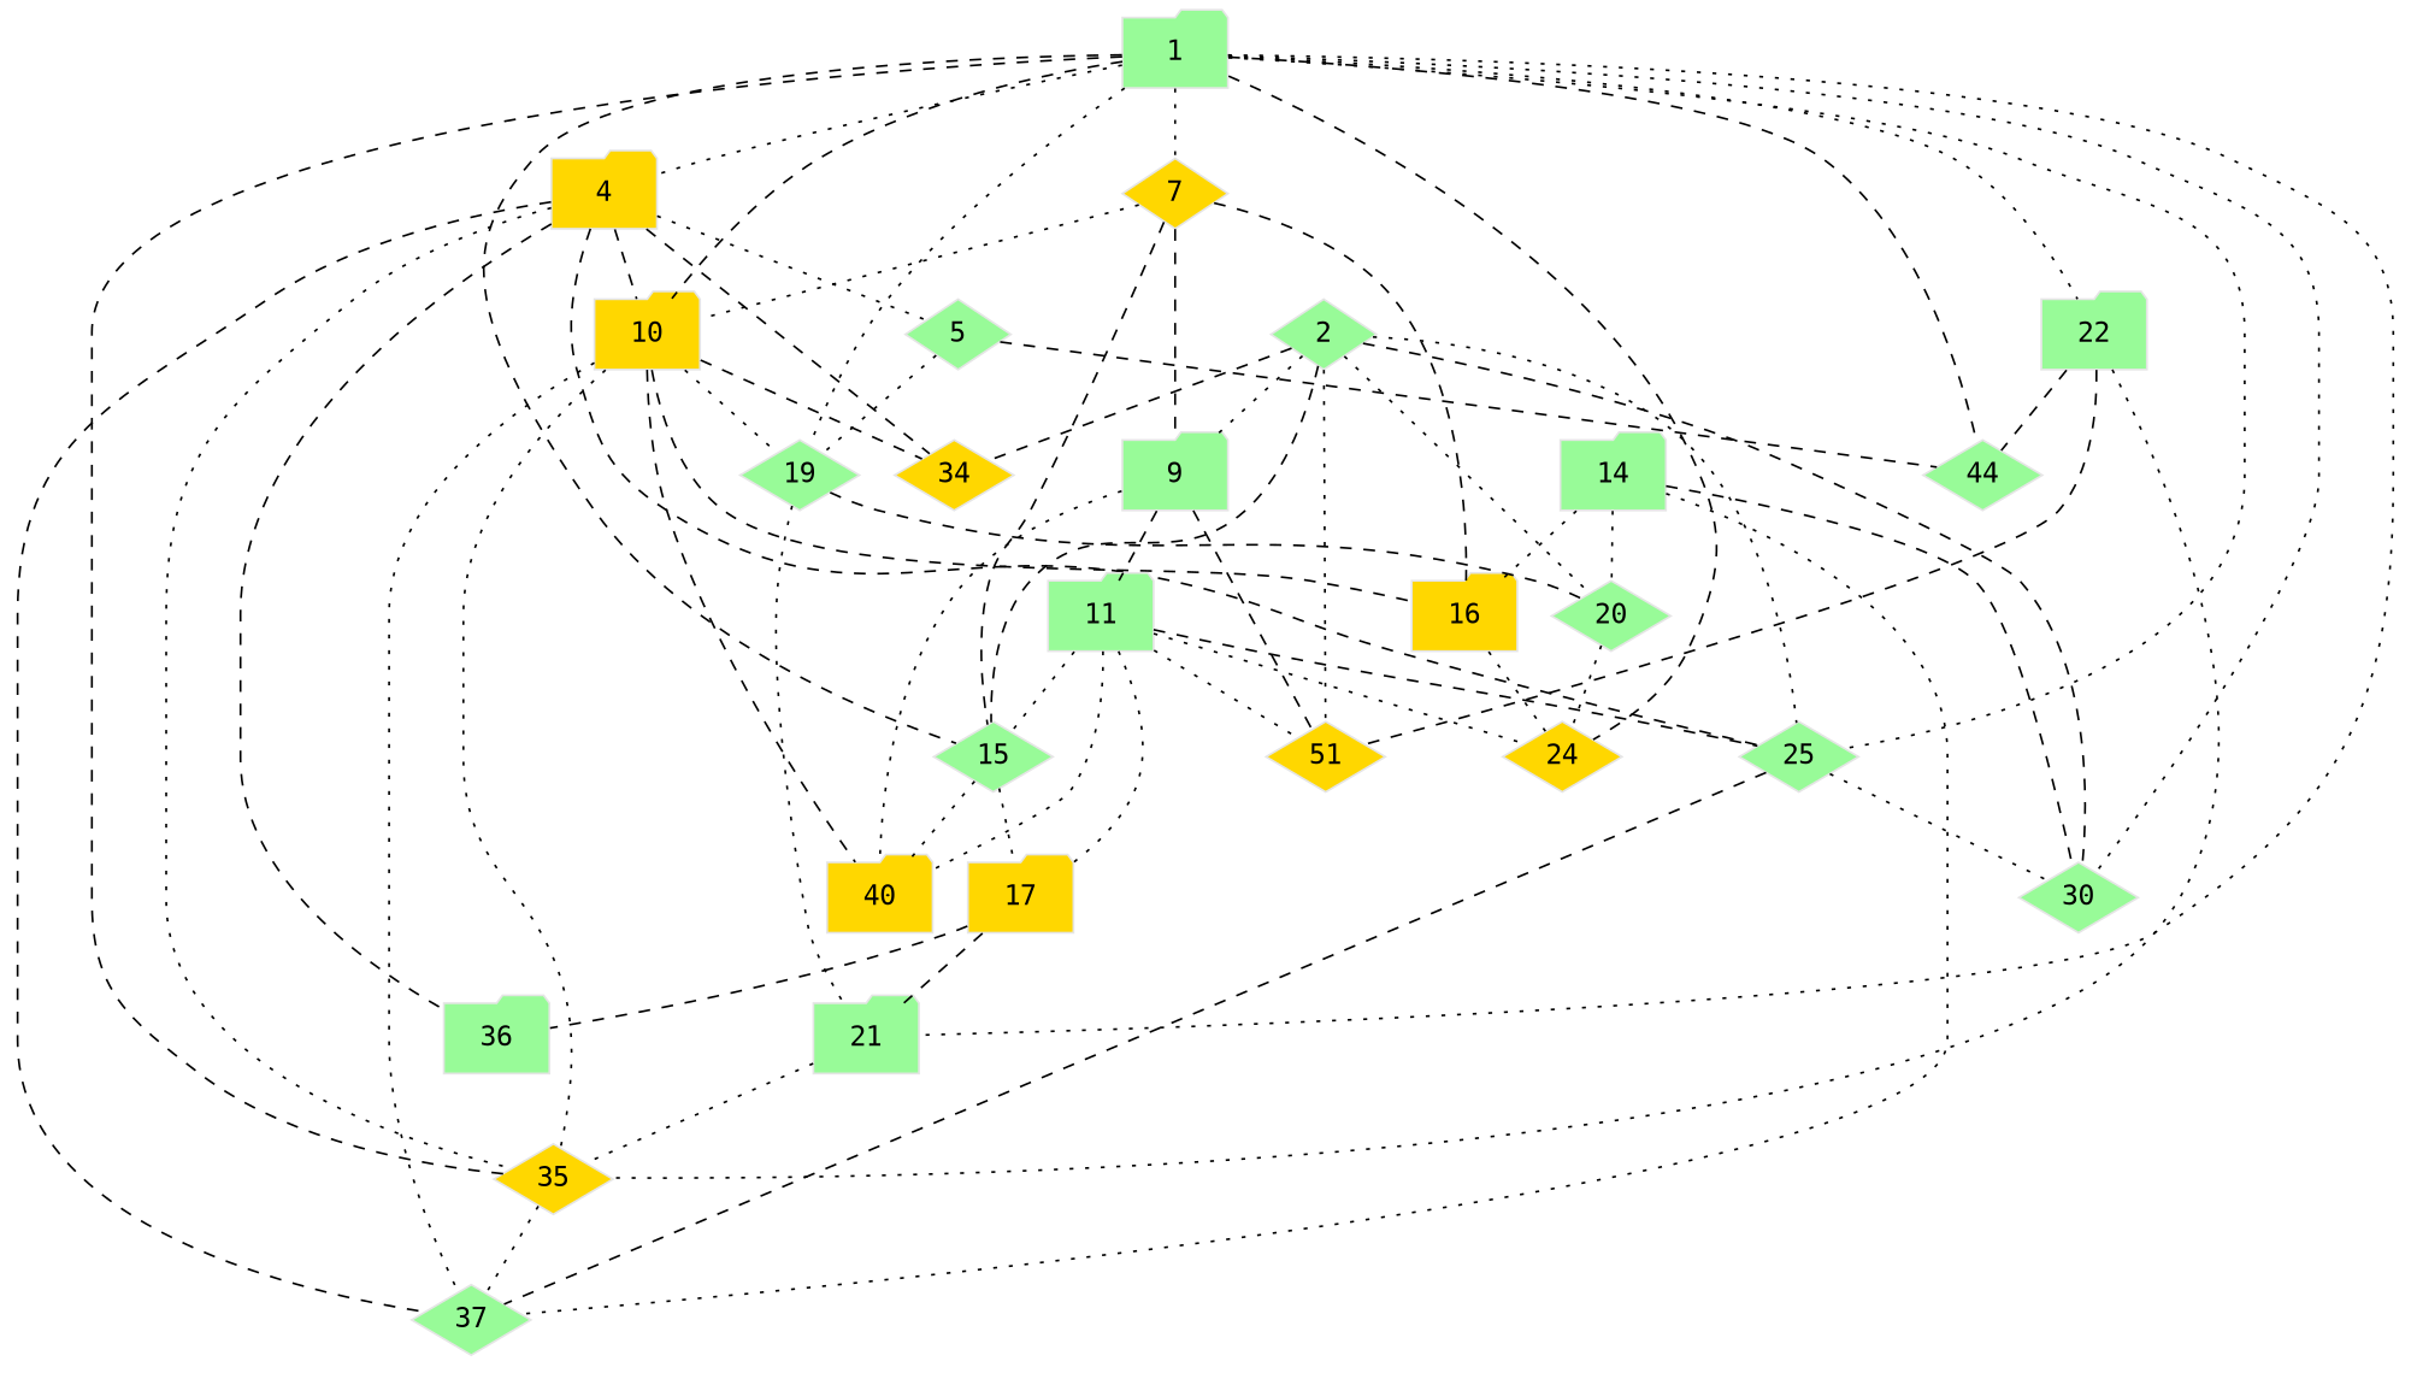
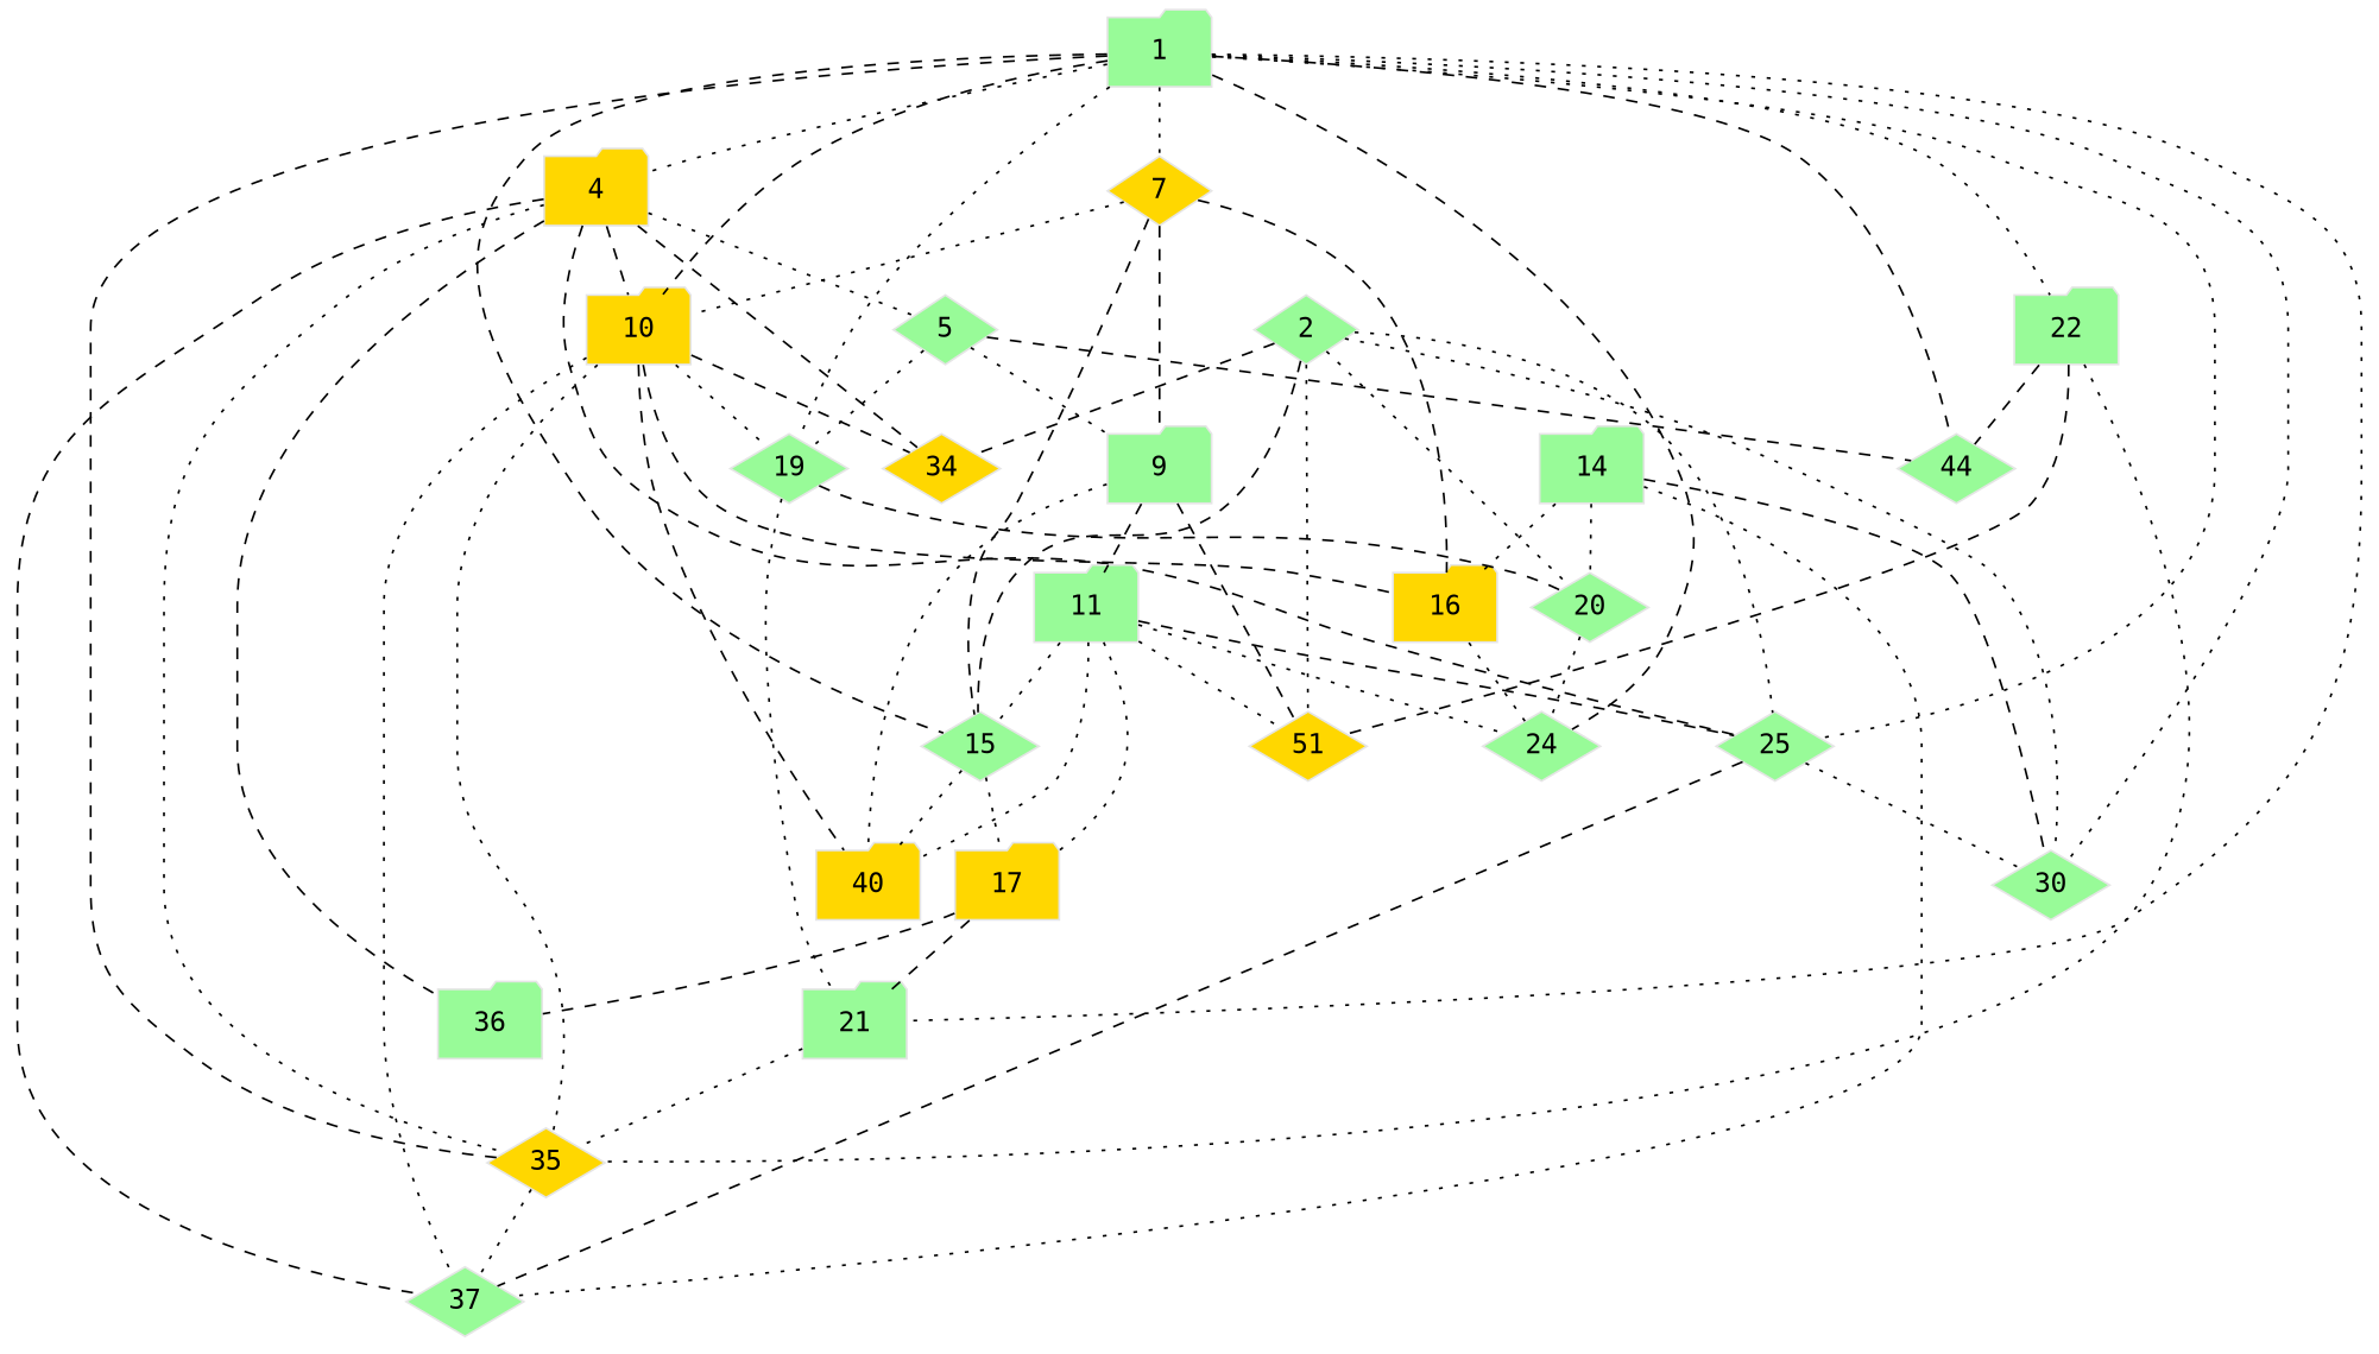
  graph {
    fontname="DejaVu Sans Mono"
    node [color=gray90 fillcolor=palegreen fontname="DejaVu Sans Mono" shape=diamond style=filled]
    edge [fontname="DejaVu Sans Mono" style=dotted]
    1 [shape=folder super="+23+28+3+8"]
    4 [fillcolor=gold shape=folder super="+6"]
    7 [fillcolor=gold super="+42"]
    10 [fillcolor=gold shape=folder super="+48+13"]
    15 [super="+26+18"]
    19 [super="+45"]
    21 [shape=folder]
    22 [shape=folder]
-   24 [fillcolor=gold]
+   24
    25 [super="+49"]
    30
    35 [fillcolor=gold super="+52"]
    44
    36 [shape=folder]
    34 [fillcolor=gold]
    5
    37 [super="+47"]
    9 [shape=folder super="+12"]
    16 [fillcolor=gold shape=folder]
    40 [fillcolor=gold shape=folder super="+50"]
    17 [fillcolor=gold shape=folder super="+29"]
    20 [super="+43"]
    51 [fillcolor=gold]
    2 [super="+27"]
    11 [shape=folder super="+46+41"]
    14 [shape=folder]
    1 -- 4
    1 -- 7 [weight=2]
    1 -- 10 [style=dashed]
    1 -- 15 [style=dashed]
    1 -- 19 [weight=2]
    1 -- 21
    1 -- 22
    1 -- 24 [style=dashed]
    1 -- 25
    1 -- 30
    1 -- 35 [style=dashed]
    1 -- 44 [style=dashed weight=2]
    4 -- 10 [style=dashed]
    4 -- 25 [style=dashed]
    4 -- 35
    4 -- 36 [style=dashed]
    4 -- 34 [style=dashed]
    4 -- 5
    4 -- 37 [style=dashed]
    7 -- 10
    7 -- 15 [style=dashed]
    7 -- 9 [style=dashed]
    7 -- 16 [style=dashed]
    10 -- 19
    10 -- 35
    10 -- 34 [style=dashed]
    10 -- 37 [weight=2]
    10 -- 16 [style=dashed]
    10 -- 40 [style=dashed]
    15 -- 40 [weight=2]
    15 -- 17
    19 -- 21
    19 -- 20 [style=dashed]
    21 -- 35
    22 -- 35
    22 -- 44 [style=dashed]
    22 -- 51 [style=dashed]
    25 -- 30
    25 -- 37 [style=dashed]
    35 -- 37
    5 -- 19
    5 -- 44 [style=dashed]
-   2 -- 9
+   5 -- 9
    9 -- 40 [weight=2]
    9 -- 51 [style=dashed]
    9 -- 11 [style=dashed]
    16 -- 24
    17 -- 21 [style=dashed]
    17 -- 36 [style=dashed weight=2]
    20 -- 24
    2 -- 15 [style=dashed weight=2]
    2 -- 25
-   2 -- 30 [style=dashed]
+   2 -- 30
    2 -- 34 [style=dashed]
    2 -- 20 [weight=2]
    2 -- 51
    11 -- 15
    11 -- 24
    11 -- 25 [style=dashed]
    11 -- 40
    11 -- 17 [weight=2]
    11 -- 51
    14 -- 30 [style=dashed]
    14 -- 37
    14 -- 16
    14 -- 20
  }
